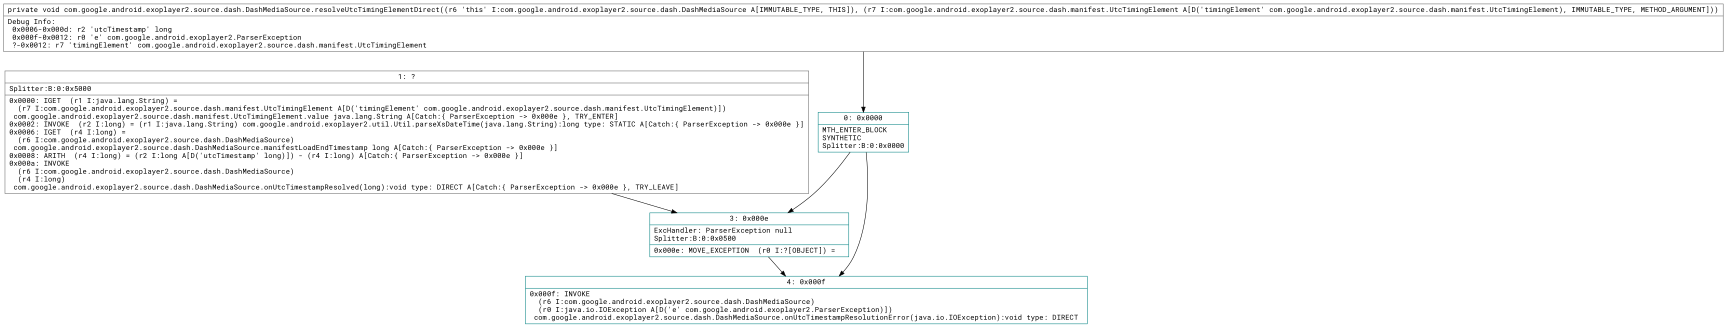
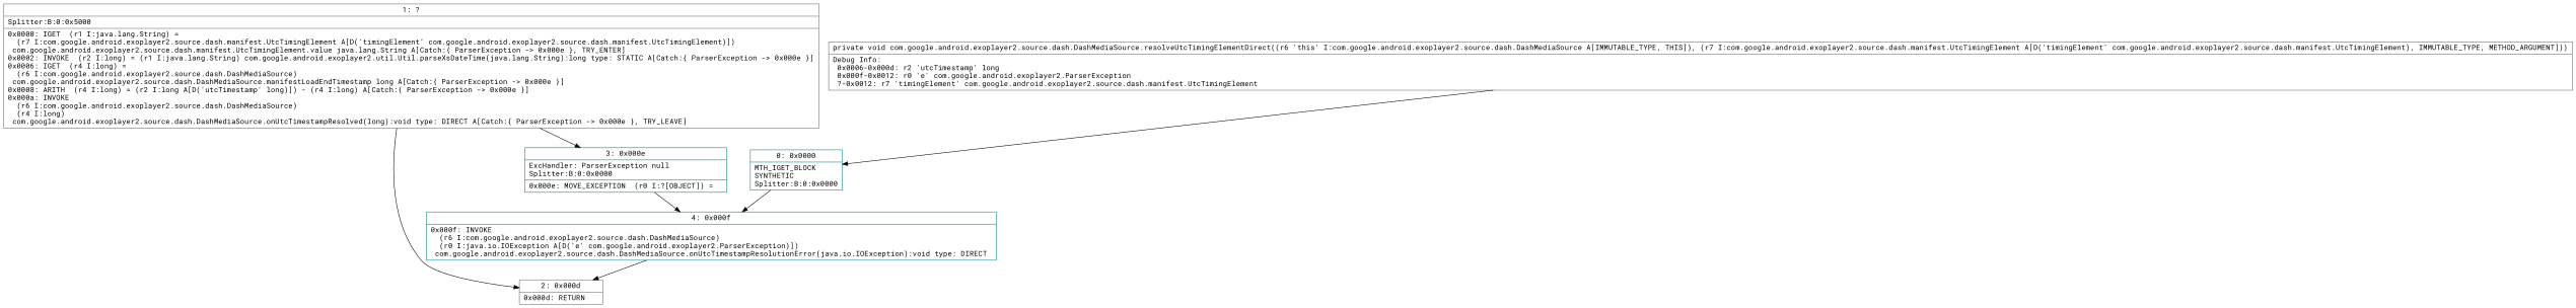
  digraph {
    fontname="Roboto Mono"
    node [color=teal fontname="Roboto Mono" shape=record]
    edge [fontname="Roboto Mono"]
-   n1 [label="{0\:\ 0x0000|MTH_ENTER_BLOCK\lSYNTHETIC\lSplitter:B:0:0x0000\l}"]
-   n2 [label="{3\:\ 0x000e|ExcHandler: ParserException null\lSplitter:B:0:0x0500\l|0x000e: MOVE_EXCEPTION  (r0 I:?[OBJECT]) =  \l}"]
+   n1 [label="{0\:\ 0x0000|MTH_IGET_BLOCK\lSYNTHETIC\lSplitter:B:0:0x0000\l}"]
+   n2 [label="{3\:\ 0x000e|ExcHandler: ParserException null\lSplitter:B:0:0x0000\l|0x000e: MOVE_EXCEPTION  (r0 I:?[OBJECT]) =  \l}"]
    n3 [label="{4\:\ 0x000f|0x000f: INVOKE  \l  (r6 I:com.google.android.exoplayer2.source.dash.DashMediaSource)\l  (r0 I:java.io.IOException A[D('e' com.google.android.exoplayer2.ParserException)])\l com.google.android.exoplayer2.source.dash.DashMediaSource.onUtcTimestampResolutionError(java.io.IOException):void type: DIRECT \l}"]
    n4 [color=gray40 label="{1\:\ ?|Splitter:B:0:0x5000\l|0x0000: IGET  (r1 I:java.lang.String) = \l  (r7 I:com.google.android.exoplayer2.source.dash.manifest.UtcTimingElement A[D('timingElement' com.google.android.exoplayer2.source.dash.manifest.UtcTimingElement)])\l com.google.android.exoplayer2.source.dash.manifest.UtcTimingElement.value java.lang.String A[Catch:\{ ParserException \-\> 0x000e \}, TRY_ENTER]\l0x0002: INVOKE  (r2 I:long) = (r1 I:java.lang.String) com.google.android.exoplayer2.util.Util.parseXsDateTime(java.lang.String):long type: STATIC A[Catch:\{ ParserException \-\> 0x000e \}]\l0x0006: IGET  (r4 I:long) = \l  (r6 I:com.google.android.exoplayer2.source.dash.DashMediaSource)\l com.google.android.exoplayer2.source.dash.DashMediaSource.manifestLoadEndTimestamp long A[Catch:\{ ParserException \-\> 0x000e \}]\l0x0008: ARITH  (r4 I:long) = (r2 I:long A[D('utcTimestamp' long)]) \- (r4 I:long) A[Catch:\{ ParserException \-\> 0x000e \}]\l0x000a: INVOKE  \l  (r6 I:com.google.android.exoplayer2.source.dash.DashMediaSource)\l  (r4 I:long)\l com.google.android.exoplayer2.source.dash.DashMediaSource.onUtcTimestampResolved(long):void type: DIRECT A[Catch:\{ ParserException \-\> 0x000e \}, TRY_LEAVE]\l}"]
+   n5 [color=gray40 label="{2\:\ 0x000d|0x000d: RETURN   \l}"]
    n6 [color=gray40 label="{private void com.google.android.exoplayer2.source.dash.DashMediaSource.resolveUtcTimingElementDirect((r6 'this' I:com.google.android.exoplayer2.source.dash.DashMediaSource A[IMMUTABLE_TYPE, THIS]), (r7 I:com.google.android.exoplayer2.source.dash.manifest.UtcTimingElement A[D('timingElement' com.google.android.exoplayer2.source.dash.manifest.UtcTimingElement), IMMUTABLE_TYPE, METHOD_ARGUMENT]))  | Debug Info:\l  0x0006\-0x000d: r2 'utcTimestamp' long\l  0x000f\-0x0012: r0 'e' com.google.android.exoplayer2.ParserException\l  ?\-0x0012: r7 'timingElement' com.google.android.exoplayer2.source.dash.manifest.UtcTimingElement\l}"]
-   n1 -> n2
    n1 -> n3
    n2 -> n3
+   n3 -> n5
    n4 -> n2
+   n4 -> n5
    n6 -> n1
  }
